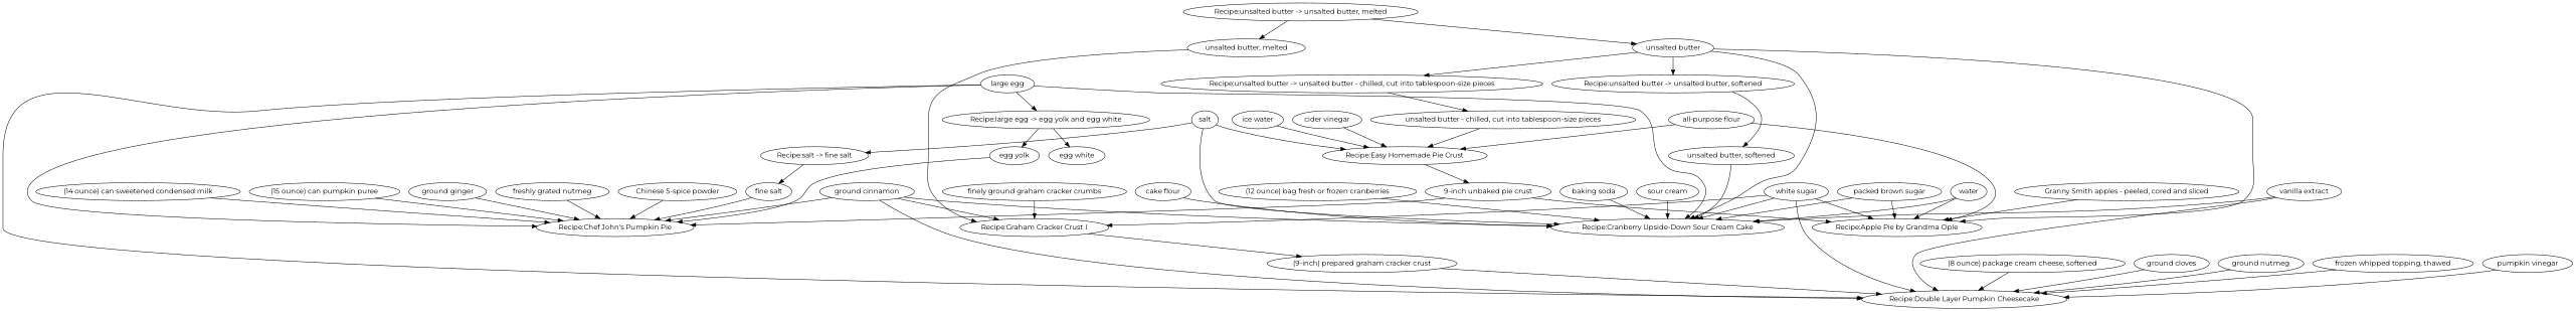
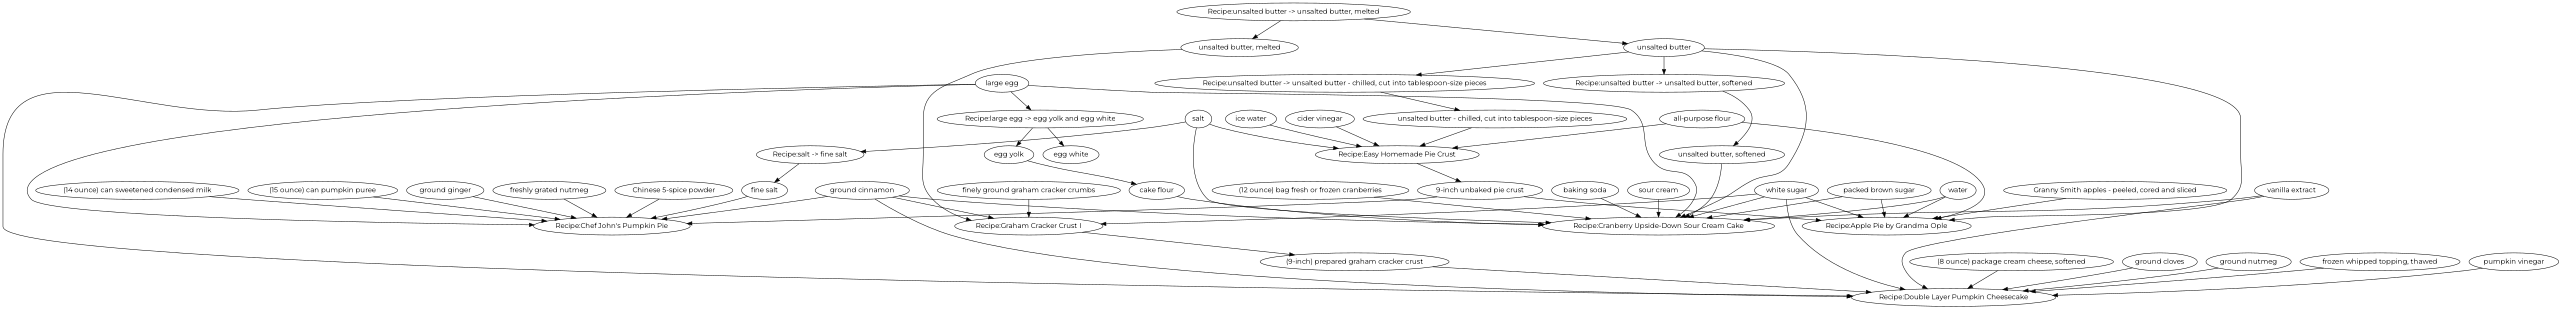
  strict digraph {
    fontname=Montserrat
    node [fontname=Montserrat]
    edge [fontname=Montserrat]
    "Recipe:Easy Homemade Pie Crust"
    "9-inch unbaked pie crust"
    "Recipe:Apple Pie by Grandma Ople"
    "Recipe:Chef John's Pumpkin Pie"
    "Recipe:unsalted butter -> unsalted butter, softened"
    "unsalted butter, softened"
    "Recipe:Cranberry Upside-Down Sour Cream Cake"
    "Recipe:unsalted butter -> unsalted butter - chilled, cut into tablespoon-size pieces"
    "unsalted butter - chilled, cut into tablespoon-size pieces"
    "Recipe:large egg -> egg yolk and egg white"
    "egg yolk"
    "egg white"
    "Recipe:salt -> fine salt"
    "fine salt"
    "Recipe:Graham Cracker Crust I"
    "(9-inch) prepared graham cracker crust"
    "Recipe:Double Layer Pumpkin Cheesecake"
    "Recipe:unsalted butter -> unsalted butter, melted"
    "unsalted butter, melted"
    "unsalted butter"
    "all-purpose flour"
    salt
    "ice water"
    "cider vinegar"
    water
    "packed brown sugar"
    "Granny Smith apples - peeled, cored and sliced"
    "(12 ounce) bag fresh or frozen cranberries"
    "cake flour"
    "baking soda"
    "large egg"
    "vanilla extract"
    "sour cream"
    "(8 ounce) package cream cheese, softened"
    "(14 ounce) can sweetened condensed milk"
    "ground cloves"
    "ground nutmeg"
    "frozen whipped topping, thawed"
    "finely ground graham cracker crumbs"
    "(15 ounce) can pumpkin puree"
    "ground cinnamon"
    "ground ginger"
    "freshly grated nutmeg"
    n44 [label="pumpkin vinegar"]
    "Chinese 5-spice powder"
    "white sugar"
    "Recipe:Easy Homemade Pie Crust" -> "9-inch unbaked pie crust" [object="Easy Homemade Pie Crust: 9-inch unbaked pie crust"]
    "9-inch unbaked pie crust" -> "Recipe:Apple Pie by Grandma Ople" [object="Apple Pie by Grandma Ople: 9-inch unbaked pie crust"]
    "9-inch unbaked pie crust" -> "Recipe:Chef John's Pumpkin Pie" [object="Chef John's Pumpkin Pie: 9-inch unbaked pie crust"]
    "Recipe:unsalted butter -> unsalted butter, softened" -> "unsalted butter, softened" [object="unsalted butter -> unsalted butter, softened: unsalted butter, softened"]
    "unsalted butter, softened" -> "Recipe:Cranberry Upside-Down Sour Cream Cake" [object="Cranberry Upside-Down Sour Cream Cake: unsalted butter, softened"]
    "Recipe:unsalted butter -> unsalted butter - chilled, cut into tablespoon-size pieces" -> "unsalted butter - chilled, cut into tablespoon-size pieces" [object="unsalted butter -> unsalted butter - chilled, cut into tablespoon-size pieces: unsalted butter - chilled, cut into tablespoon-size pieces"]
    "unsalted butter - chilled, cut into tablespoon-size pieces" -> "Recipe:Easy Homemade Pie Crust" [object="Easy Homemade Pie Crust: unsalted butter - chilled, cut into tablespoon-size pieces"]
    "Recipe:large egg -> egg yolk and egg white" -> "egg yolk" [object="large egg -> egg yolk and egg white: egg yolk"]
    "Recipe:large egg -> egg yolk and egg white" -> "egg white" [object="large egg -> egg yolk and egg white: egg white"]
-   "egg yolk" -> "Recipe:Chef John's Pumpkin Pie" [object="Chef John's Pumpkin Pie: egg yolk"]
+   "egg yolk" -> "cake flour" [object="Chef John's Pumpkin Pie: egg yolk"]
    "Recipe:salt -> fine salt" -> "fine salt" [object="salt -> fine salt: fine salt"]
    "fine salt" -> "Recipe:Chef John's Pumpkin Pie" [object="Chef John's Pumpkin Pie: fine salt"]
    "Recipe:Graham Cracker Crust I" -> "(9-inch) prepared graham cracker crust" [object="Graham Cracker Crust I: (9-inch) prepared graham cracker crust"]
    "(9-inch) prepared graham cracker crust" -> "Recipe:Double Layer Pumpkin Cheesecake" [object="Double Layer Pumpkin Cheesecake: (9-inch) prepared graham cracker crust"]
    "Recipe:unsalted butter -> unsalted butter, melted" -> "unsalted butter, melted" [object="unsalted butter -> unsalted butter, melted: unsalted butter, melted"]
    "Recipe:unsalted butter -> unsalted butter, melted" -> "unsalted butter" [object="unsalted butter -> unsalted butter, melted: unsalted butter"]
    "unsalted butter, melted" -> "Recipe:Graham Cracker Crust I" [object="Graham Cracker Crust I: unsalted butter, melted"]
    "unsalted butter" -> "Recipe:Apple Pie by Grandma Ople" [object="Apple Pie by Grandma Ople: unsalted butter"]
    "unsalted butter" -> "Recipe:unsalted butter -> unsalted butter, softened" [object="unsalted butter -> unsalted butter, softened: unsalted butter"]
    "unsalted butter" -> "Recipe:Cranberry Upside-Down Sour Cream Cake" [object="Cranberry Upside-Down Sour Cream Cake: unsalted butter"]
    "unsalted butter" -> "Recipe:unsalted butter -> unsalted butter - chilled, cut into tablespoon-size pieces" [object="unsalted butter -> unsalted butter - chilled, cut into tablespoon-size pieces: unsalted butter"]
    "all-purpose flour" -> "Recipe:Easy Homemade Pie Crust" [object="Easy Homemade Pie Crust: all-purpose flour"]
    "all-purpose flour" -> "Recipe:Apple Pie by Grandma Ople" [object="Apple Pie by Grandma Ople: all-purpose flour"]
    salt -> "Recipe:Easy Homemade Pie Crust" [object="Easy Homemade Pie Crust: salt"]
    salt -> "Recipe:Cranberry Upside-Down Sour Cream Cake" [object="Cranberry Upside-Down Sour Cream Cake: salt"]
    salt -> "Recipe:salt -> fine salt" [object="salt -> fine salt: salt"]
    "ice water" -> "Recipe:Easy Homemade Pie Crust" [object="Easy Homemade Pie Crust: ice water"]
    "cider vinegar" -> "Recipe:Easy Homemade Pie Crust" [object="Easy Homemade Pie Crust: cider vinegar"]
    water -> "Recipe:Apple Pie by Grandma Ople" [object="Apple Pie by Grandma Ople: water"]
    water -> "Recipe:Cranberry Upside-Down Sour Cream Cake" [object="Cranberry Upside-Down Sour Cream Cake: water"]
    "packed brown sugar" -> "Recipe:Apple Pie by Grandma Ople" [object="Apple Pie by Grandma Ople: packed brown sugar"]
    "packed brown sugar" -> "Recipe:Cranberry Upside-Down Sour Cream Cake" [object="Cranberry Upside-Down Sour Cream Cake: packed brown sugar"]
    "Granny Smith apples - peeled, cored and sliced" -> "Recipe:Apple Pie by Grandma Ople" [object="Apple Pie by Grandma Ople: Granny Smith apples - peeled, cored and sliced"]
    "(12 ounce) bag fresh or frozen cranberries" -> "Recipe:Cranberry Upside-Down Sour Cream Cake" [object="Cranberry Upside-Down Sour Cream Cake: (12 ounce) bag fresh or frozen cranberries"]
    "cake flour" -> "Recipe:Cranberry Upside-Down Sour Cream Cake" [object="Cranberry Upside-Down Sour Cream Cake: cake flour"]
    "baking soda" -> "Recipe:Cranberry Upside-Down Sour Cream Cake" [object="Cranberry Upside-Down Sour Cream Cake: baking soda"]
    "large egg" -> "Recipe:Chef John's Pumpkin Pie" [object="Chef John's Pumpkin Pie: large egg"]
    "large egg" -> "Recipe:Cranberry Upside-Down Sour Cream Cake" [object="Cranberry Upside-Down Sour Cream Cake: large egg"]
    "large egg" -> "Recipe:large egg -> egg yolk and egg white" [object="large egg -> egg yolk and egg white: large egg"]
    "large egg" -> "Recipe:Double Layer Pumpkin Cheesecake" [object="Double Layer Pumpkin Cheesecake: large egg"]
    "vanilla extract" -> "Recipe:Cranberry Upside-Down Sour Cream Cake" [object="Cranberry Upside-Down Sour Cream Cake: vanilla extract"]
    "vanilla extract" -> "Recipe:Double Layer Pumpkin Cheesecake" [object="Double Layer Pumpkin Cheesecake: vanilla extract"]
    "sour cream" -> "Recipe:Cranberry Upside-Down Sour Cream Cake" [object="Cranberry Upside-Down Sour Cream Cake: sour cream"]
    "(8 ounce) package cream cheese, softened" -> "Recipe:Double Layer Pumpkin Cheesecake" [object="Double Layer Pumpkin Cheesecake: (8 ounce) package cream cheese, softened"]
    "(14 ounce) can sweetened condensed milk" -> "Recipe:Chef John's Pumpkin Pie" [object="Chef John's Pumpkin Pie: (14 ounce) can sweetened condensed milk"]
    "ground cloves" -> "Recipe:Double Layer Pumpkin Cheesecake" [object="Double Layer Pumpkin Cheesecake: ground cloves"]
    "ground nutmeg" -> "Recipe:Double Layer Pumpkin Cheesecake" [object="Double Layer Pumpkin Cheesecake: ground nutmeg"]
    "frozen whipped topping, thawed" -> "Recipe:Double Layer Pumpkin Cheesecake" [object="Double Layer Pumpkin Cheesecake: frozen whipped topping, thawed"]
    "finely ground graham cracker crumbs" -> "Recipe:Graham Cracker Crust I" [object="Graham Cracker Crust I: finely ground graham cracker crumbs"]
    "(15 ounce) can pumpkin puree" -> "Recipe:Chef John's Pumpkin Pie" [object="Chef John's Pumpkin Pie: (15 ounce) can pumpkin puree"]
    "ground cinnamon" -> "Recipe:Chef John's Pumpkin Pie" [object="Chef John's Pumpkin Pie: ground cinnamon"]
    "ground cinnamon" -> "Recipe:Cranberry Upside-Down Sour Cream Cake" [object="Cranberry Upside-Down Sour Cream Cake: ground cinnamon"]
    "ground cinnamon" -> "Recipe:Graham Cracker Crust I" [object="Graham Cracker Crust I: ground cinnamon"]
    "ground cinnamon" -> "Recipe:Double Layer Pumpkin Cheesecake" [object="Double Layer Pumpkin Cheesecake: ground cinnamon"]
    "ground ginger" -> "Recipe:Chef John's Pumpkin Pie" [object="Chef John's Pumpkin Pie: ground ginger"]
    "freshly grated nutmeg" -> "Recipe:Chef John's Pumpkin Pie" [object="Chef John's Pumpkin Pie: freshly grated nutmeg"]
    n44 -> "Recipe:Double Layer Pumpkin Cheesecake" [object="Double Layer Pumpkin Cheesecake: pumpkin puree"]
    "Chinese 5-spice powder" -> "Recipe:Chef John's Pumpkin Pie" [object="Chef John's Pumpkin Pie: Chinese 5-spice powder"]
    "white sugar" -> "Recipe:Apple Pie by Grandma Ople" [object="Apple Pie by Grandma Ople: white sugar"]
    "white sugar" -> "Recipe:Cranberry Upside-Down Sour Cream Cake" [object="Cranberry Upside-Down Sour Cream Cake: white sugar"]
    "white sugar" -> "Recipe:Graham Cracker Crust I" [object="Graham Cracker Crust I: white sugar"]
    "white sugar" -> "Recipe:Double Layer Pumpkin Cheesecake" [object="Double Layer Pumpkin Cheesecake: white sugar"]
  }
